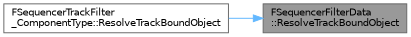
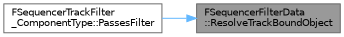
  digraph {
    rankdir=RL
    node [fontname=Helvetica fontsize=10 shape=box style=filled]
    n1 [color=gray40 fillcolor=grey60 fontcolor=black height=0.2 label="FSequencerFilterData\l::ResolveTrackBoundObject" width=0.4]
-   n2 [color=grey40 fillcolor=white height=0.2 label="FSequencerTrackFilter\l_ComponentType::ResolveTrackBoundObject" width=0.4]
+   n2 [color=grey40 fillcolor=white height=0.2 label="FSequencerTrackFilter\l_ComponentType::PassesFilter" width=0.4]
    n1 -> n2 [color=steelblue1 dir=back fontname=Helvetica fontsize=10 labelfontname=Helvetica labelfontsize=10 style=solid]
  }
